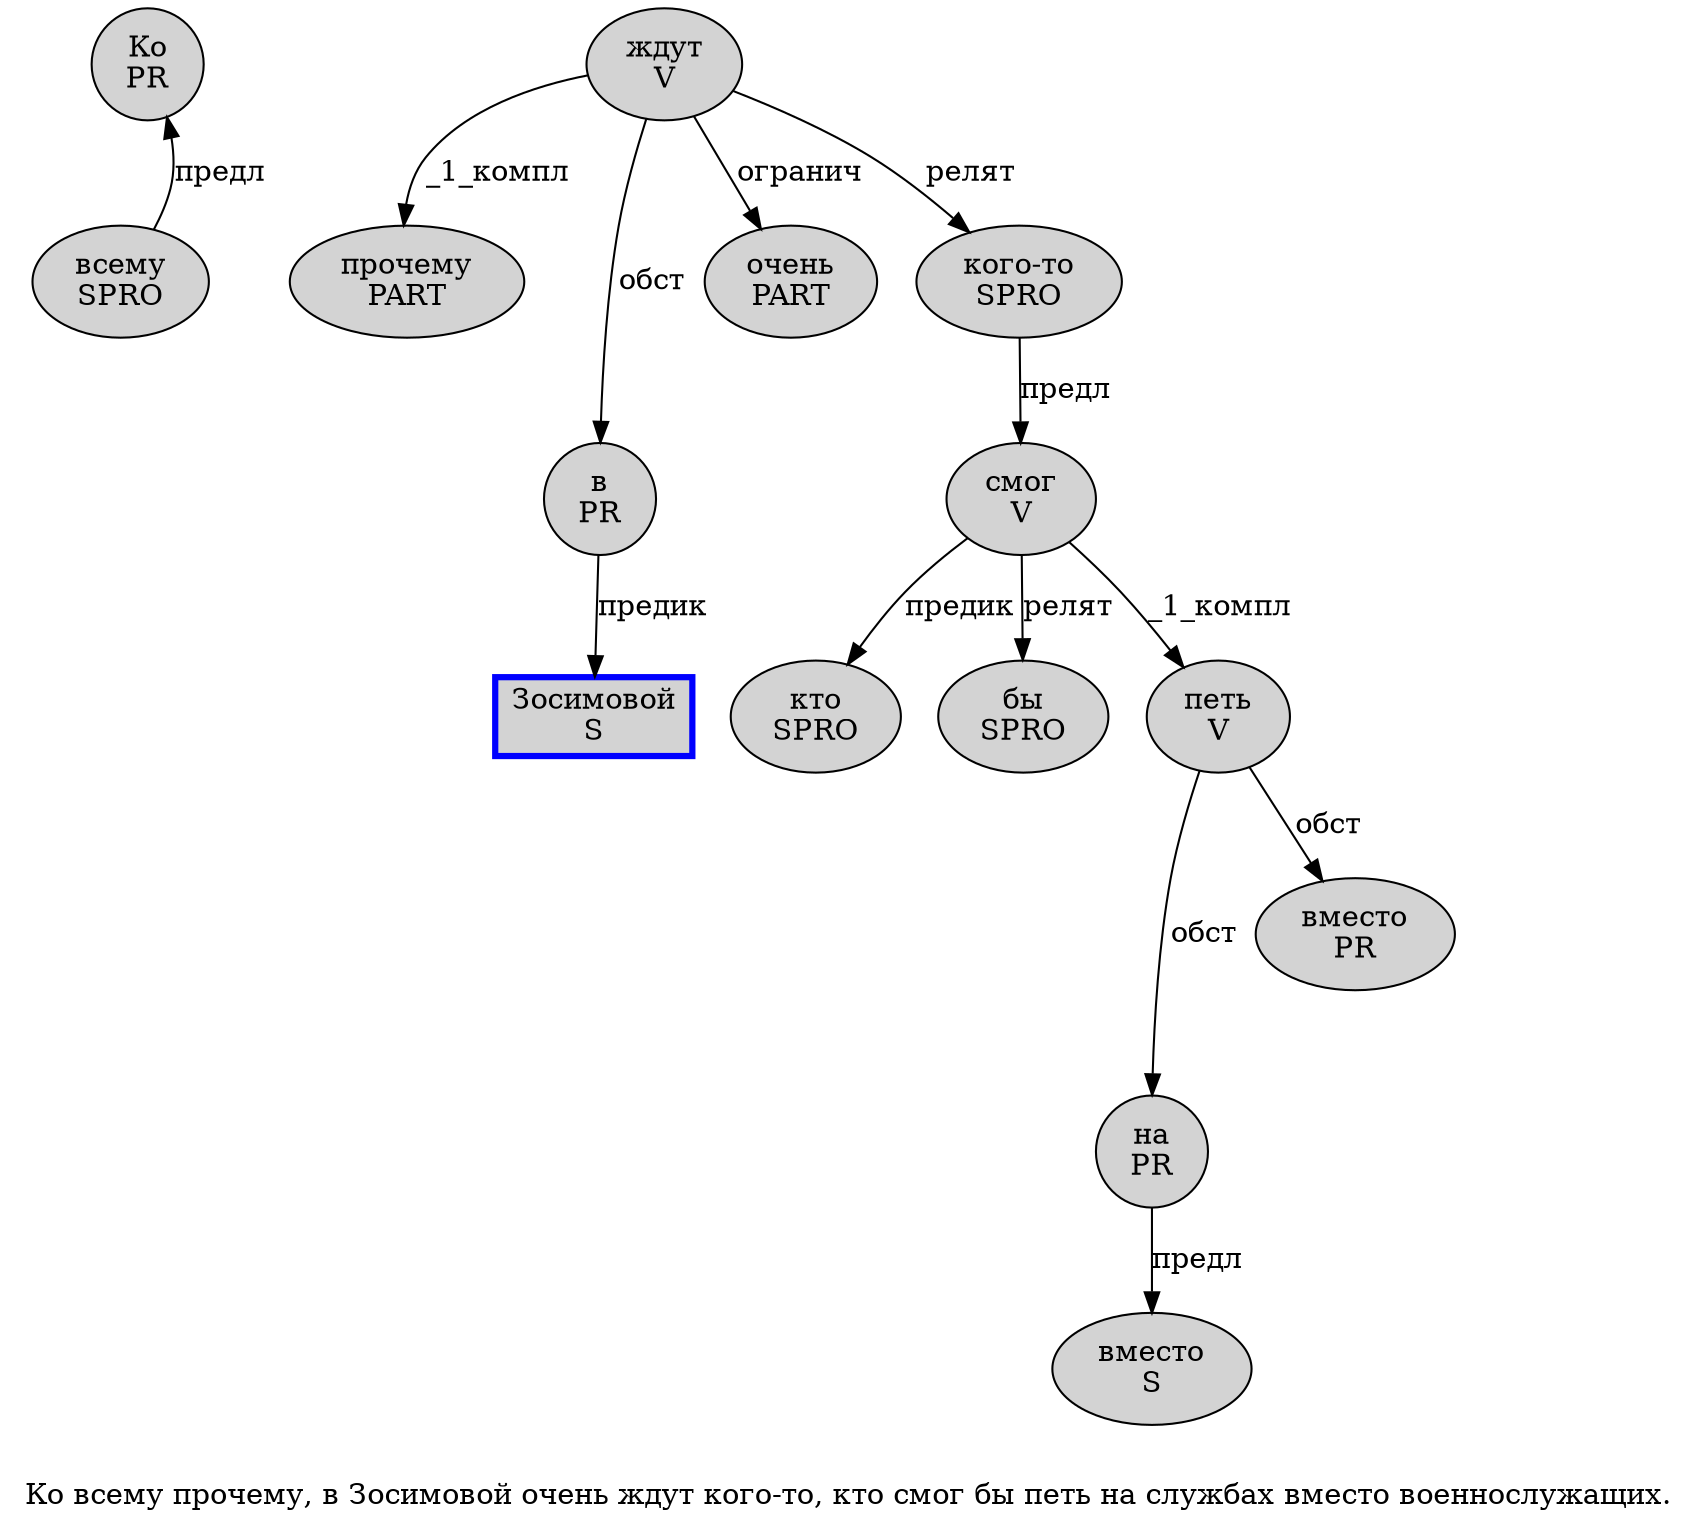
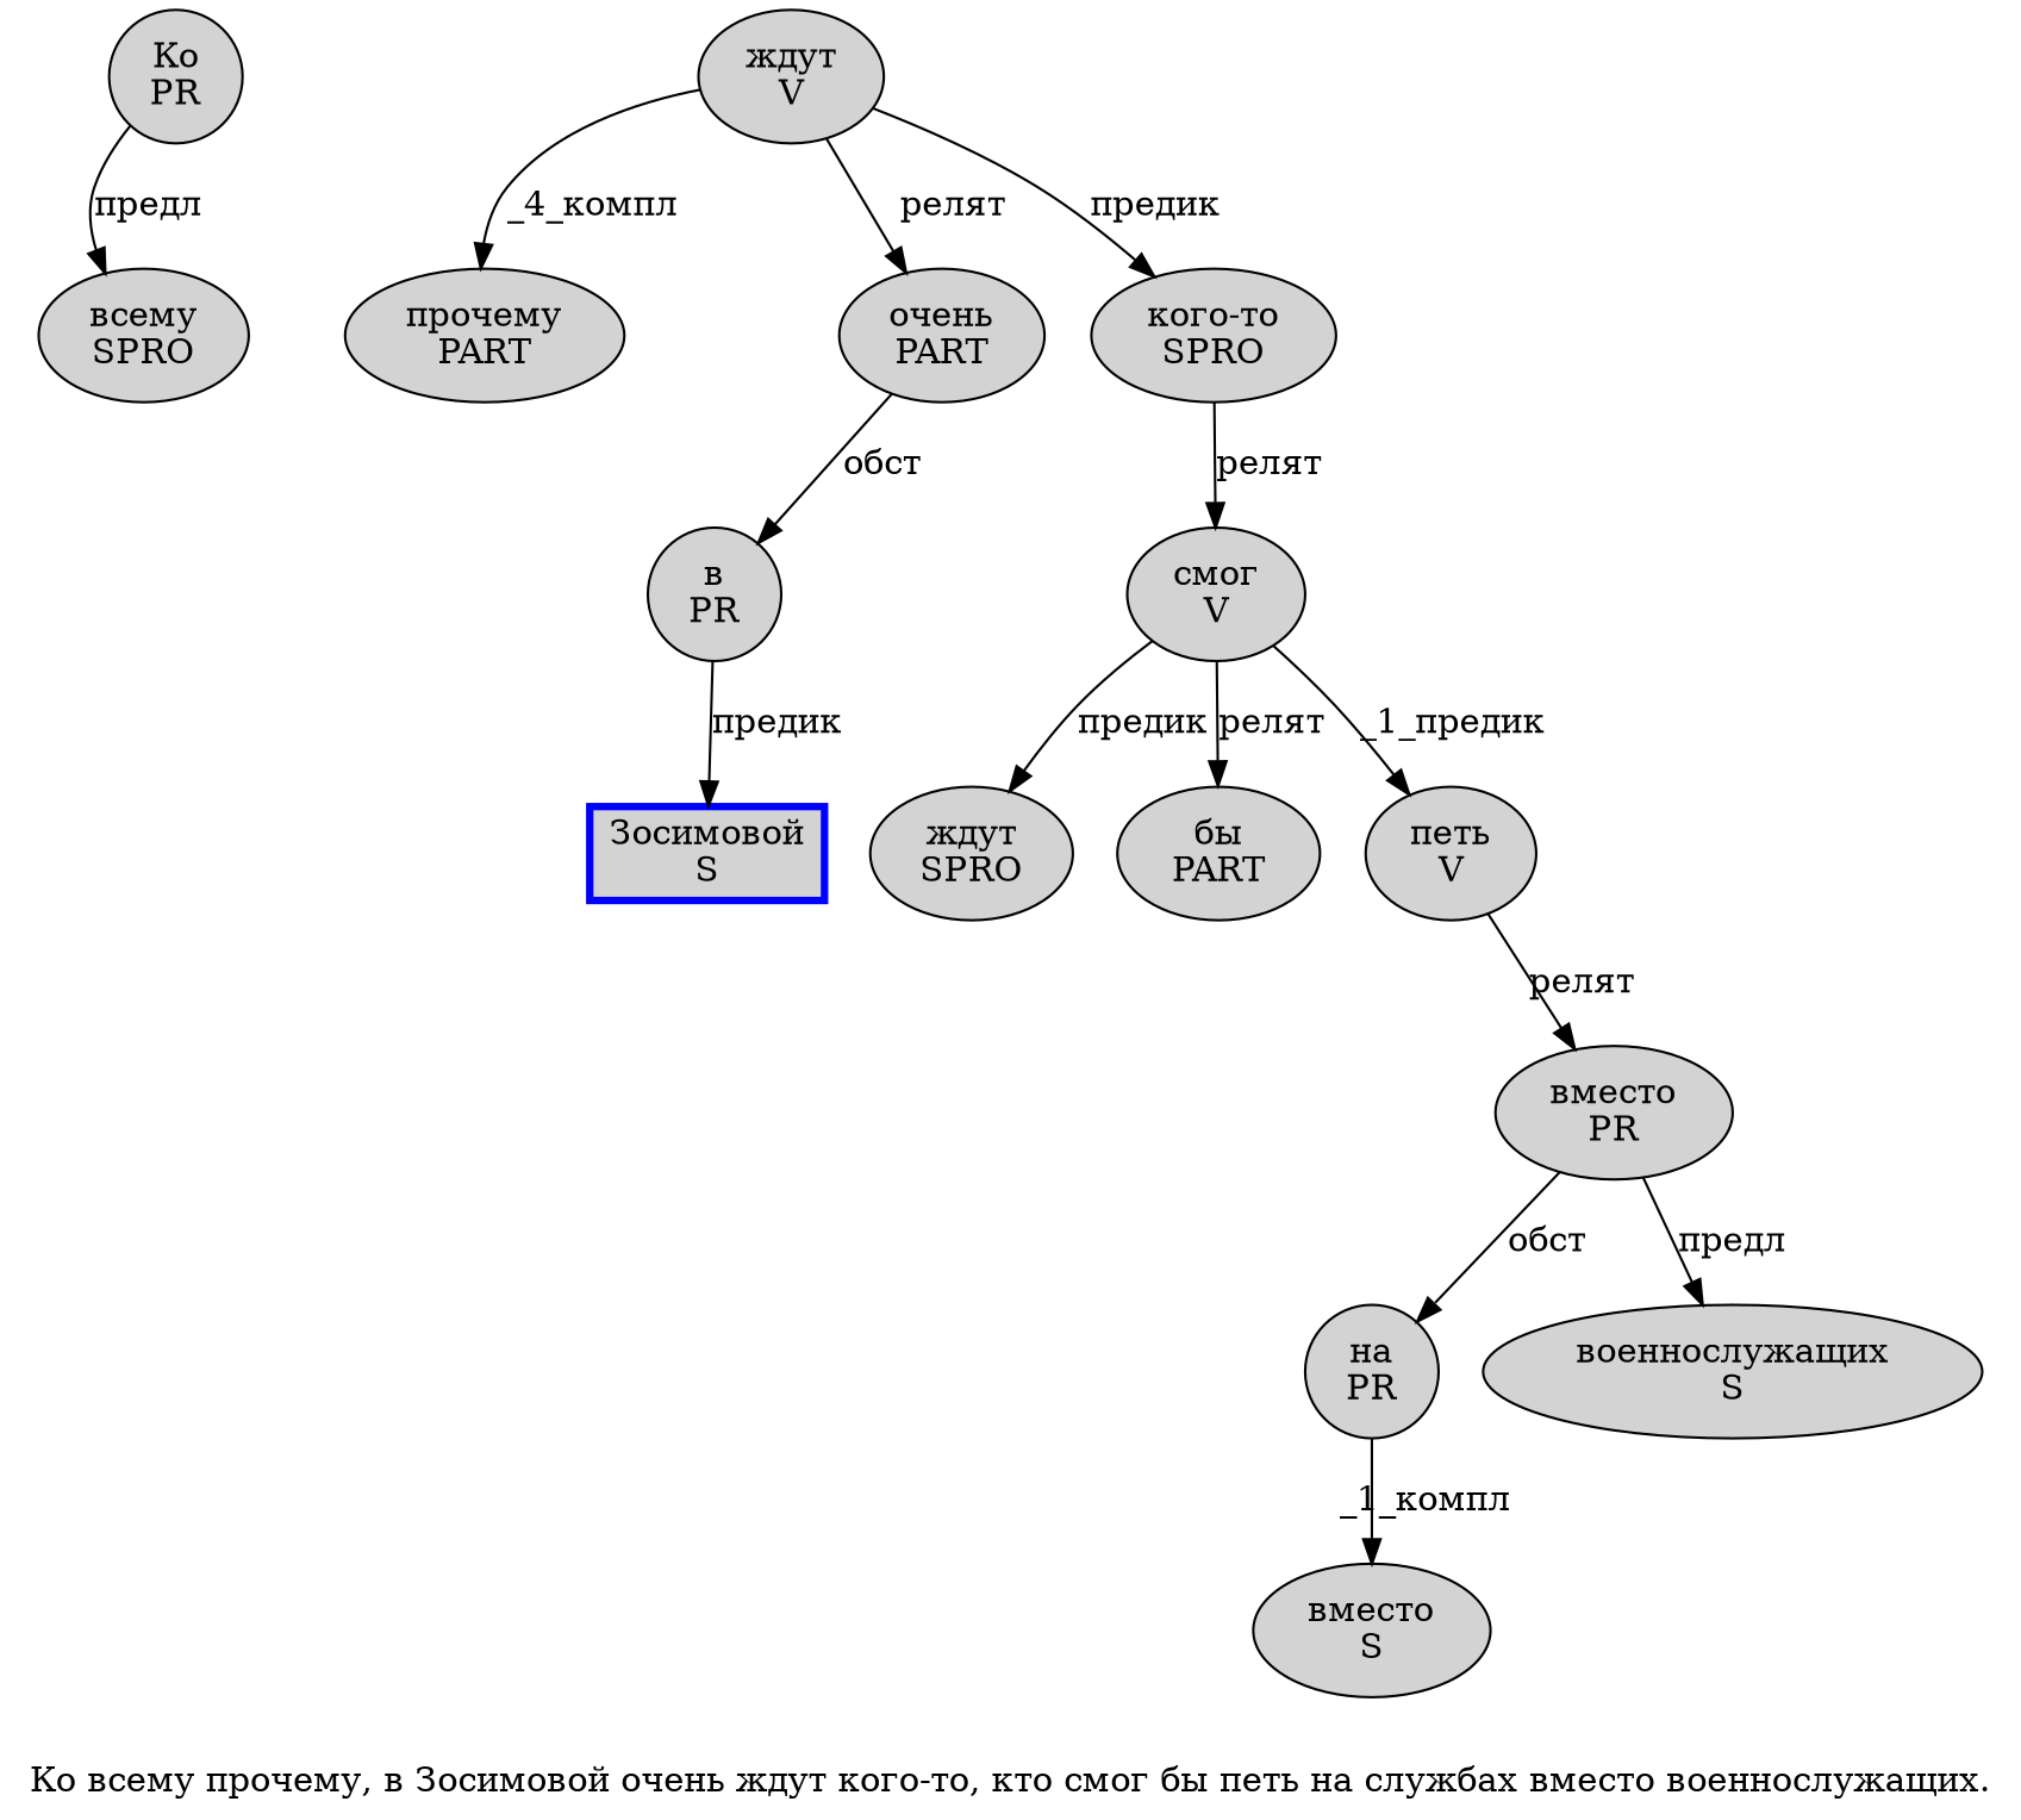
  digraph {
    label="Ко всему прочему, в Зосимовой очень ждут кого-то, кто смог бы петь на службах вместо военнослужащих."
    node [fillcolor=lightgray penwidth=1 shape=ellipse style=filled]
    n1 [label="Ко\nPR"]
    n2 [label="всему\nSPRO"]
    n3 [label="ждут\nV"]
    n4 [label="прочему\nPART"]
    n5 [label="в\nPR"]
    n6 [label="очень\nPART"]
    n7 [label="кого-то\nSPRO"]
    n8 [color=blue label="Зосимовой\nS" penwidth=3 shape=box]
    n9 [label="смог\nV"]
-   n10 [label="кто\nSPRO"]
-   n11 [label="бы\nSPRO"]
+   n10 [label="ждут\nSPRO"]
+   n11 [label="бы\nPART"]
    n12 [label="петь\nV"]
    n13 [label="на\nPR"]
    n14 [label="вместо\nPR"]
    n15 [label="вместо\nS"]
-   n2 -> n1 [label="предл"]
-   n3 -> n4 [label="_1_компл"]
-   n3 -> n5 [label="обст"]
-   n3 -> n6 [label="огранич"]
-   n3 -> n7 [label="релят"]
+   n16 [label="военнослужащих\nS"]
+   n1 -> n2 [label="предл"]
+   n3 -> n4 [label="_4_компл"]
+   n6 -> n5 [label="обст"]
+   n3 -> n6 [label="релят"]
+   n3 -> n7 [label="предик"]
    n5 -> n8 [label="предик"]
-   n7 -> n9 [label="предл"]
+   n7 -> n9 [label="релят"]
    n9 -> n10 [label="предик"]
    n9 -> n11 [label="релят"]
-   n9 -> n12 [label="_1_компл"]
-   n12 -> n13 [label="обст"]
-   n12 -> n14 [label="обст"]
-   n13 -> n15 [label="предл"]
+   n9 -> n12 [label="_1_предик"]
+   n14 -> n13 [label="обст"]
+   n12 -> n14 [label="релят"]
+   n13 -> n15 [label="_1_компл"]
+   n14 -> n16 [label="предл"]
  }
